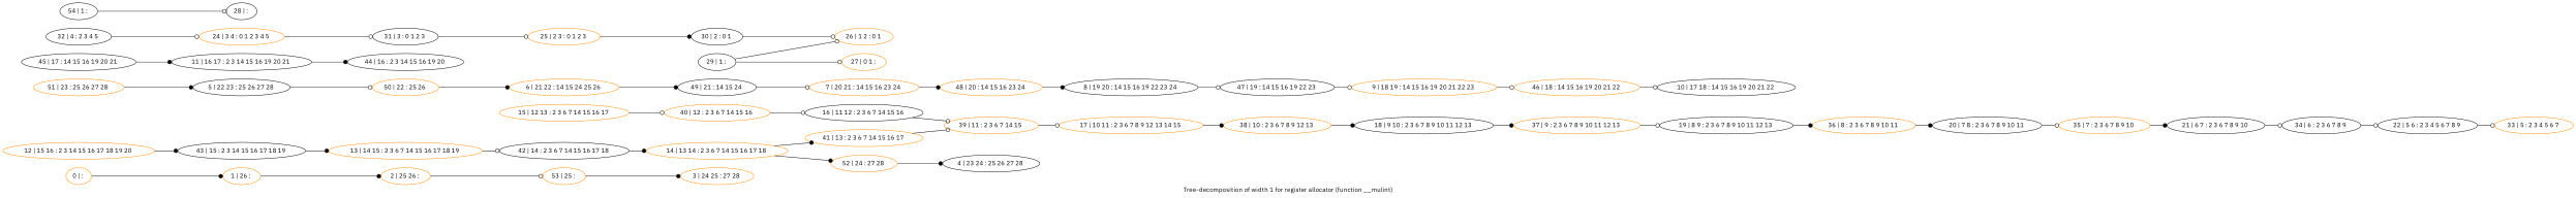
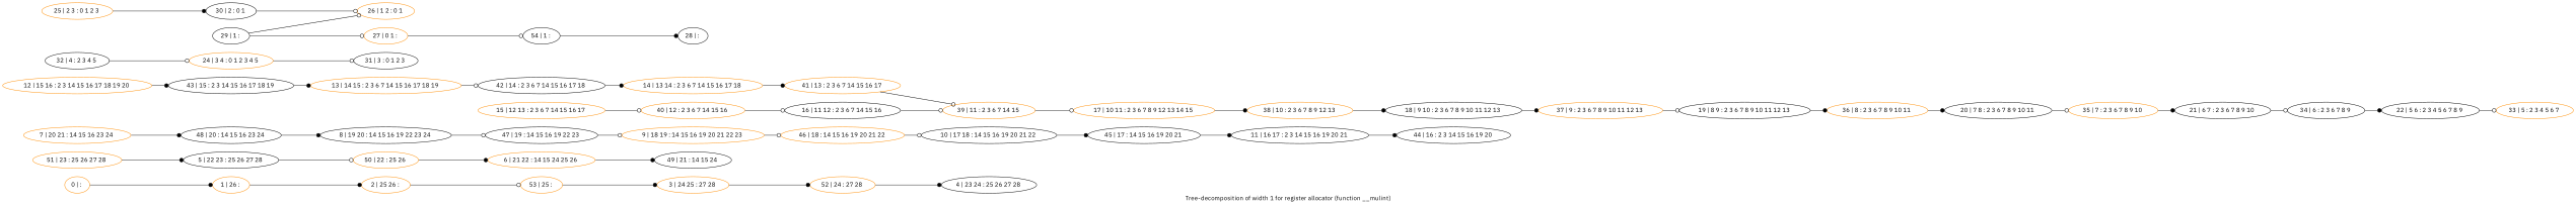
  digraph {
    fontname="IBM Plex Sans"
    label="Tree-decomposition of width 1 for register allocator (function __mulint)"
    rankdir=LR
    node [color=darkorange fontname="IBM Plex Sans"]
    edge [arrowhead=dot fontname="IBM Plex Sans"]
    n1 [label="0 | : "]
    n2 [label="1 | 26 : "]
    n3 [label="2 | 25 26 : "]
    n4 [label="53 | 25 : "]
    n5 [label="3 | 24 25 : 27 28 "]
    n6 [label="52 | 24 : 27 28 "]
    n7 [color=black label="4 | 23 24 : 25 26 27 28 "]
    n8 [label="51 | 23 : 25 26 27 28 "]
    n9 [color=black label="5 | 22 23 : 25 26 27 28 "]
    n10 [label="50 | 22 : 25 26 "]
    n11 [label="6 | 21 22 : 14 15 24 25 26 "]
    n12 [color=black label="49 | 21 : 14 15 24 "]
    n13 [label="7 | 20 21 : 14 15 16 23 24 "]
-   n14 [label="48 | 20 : 14 15 16 23 24 "]
+   n14 [color=black label="48 | 20 : 14 15 16 23 24 "]
    n15 [color=black label="8 | 19 20 : 14 15 16 19 22 23 24 "]
    n16 [color=black label="47 | 19 : 14 15 16 19 22 23 "]
    n17 [label="9 | 18 19 : 14 15 16 19 20 21 22 23 "]
    n18 [label="46 | 18 : 14 15 16 19 20 21 22 "]
    n19 [color=black label="10 | 17 18 : 14 15 16 19 20 21 22 "]
    n20 [color=black label="45 | 17 : 14 15 16 19 20 21 "]
    n21 [color=black label="11 | 16 17 : 2 3 14 15 16 19 20 21 "]
    n22 [color=black label="44 | 16 : 2 3 14 15 16 19 20 "]
    n23 [label="12 | 15 16 : 2 3 14 15 16 17 18 19 20 "]
    n24 [color=black label="43 | 15 : 2 3 14 15 16 17 18 19 "]
    n25 [label="13 | 14 15 : 2 3 6 7 14 15 16 17 18 19 "]
    n26 [color=black label="42 | 14 : 2 3 6 7 14 15 16 17 18 "]
    n27 [label="14 | 13 14 : 2 3 6 7 14 15 16 17 18 "]
    n28 [label="41 | 13 : 2 3 6 7 14 15 16 17 "]
    n29 [label="39 | 11 : 2 3 6 7 14 15 "]
    n30 [label="15 | 12 13 : 2 3 6 7 14 15 16 17 "]
    n31 [label="40 | 12 : 2 3 6 7 14 15 16 "]
    n32 [color=black label="16 | 11 12 : 2 3 6 7 14 15 16 "]
    n33 [label="17 | 10 11 : 2 3 6 7 8 9 12 13 14 15 "]
    n34 [label="38 | 10 : 2 3 6 7 8 9 12 13 "]
    n35 [color=black label="18 | 9 10 : 2 3 6 7 8 9 10 11 12 13 "]
    n36 [label="37 | 9 : 2 3 6 7 8 9 10 11 12 13 "]
    n37 [color=black label="19 | 8 9 : 2 3 6 7 8 9 10 11 12 13 "]
    n38 [label="36 | 8 : 2 3 6 7 8 9 10 11 "]
    n39 [color=black label="20 | 7 8 : 2 3 6 7 8 9 10 11 "]
    n40 [label="35 | 7 : 2 3 6 7 8 9 10 "]
    n41 [color=black label="21 | 6 7 : 2 3 6 7 8 9 10 "]
    n42 [color=black label="34 | 6 : 2 3 6 7 8 9 "]
    n43 [color=black label="22 | 5 6 : 2 3 4 5 6 7 8 9 "]
    n44 [label="33 | 5 : 2 3 4 5 6 7 "]
    n45 [color=black label="32 | 4 : 2 3 4 5 "]
    n46 [label="24 | 3 4 : 0 1 2 3 4 5 "]
    n47 [color=black label="31 | 3 : 0 1 2 3 "]
    n48 [label="25 | 2 3 : 0 1 2 3 "]
    n49 [color=black label="30 | 2 : 0 1 "]
    n50 [label="26 | 1 2 : 0 1 "]
    n51 [color=black label="29 | 1 : "]
    n52 [label="27 | 0 1 : "]
    n53 [color=black label="54 | 1 : "]
    n54 [color=black label="28 | : "]
    n1 -> n2
    n2 -> n3
    n3 -> n4 [arrowhead=odot]
    n4 -> n5
-   n27 -> n6
+   n5 -> n6
    n6 -> n7
    n8 -> n9
    n9 -> n10 [arrowhead=odot]
    n10 -> n11
    n11 -> n12
-   n12 -> n13 [arrowhead=odot]
    n13 -> n14
    n14 -> n15
    n15 -> n16 [arrowhead=odot]
    n16 -> n17 [arrowhead=odot]
    n17 -> n18 [arrowhead=odot]
    n18 -> n19 [arrowhead=odot]
+   n19 -> n20
    n20 -> n21
    n21 -> n22
    n23 -> n24
    n24 -> n25
    n25 -> n26 [arrowhead=odot]
    n26 -> n27
    n27 -> n28
    n28 -> n29 [arrowhead=odot]
    n29 -> n33 [arrowhead=odot]
    n30 -> n31 [arrowhead=odot]
    n31 -> n32 [arrowhead=odot]
    n32 -> n29 [arrowhead=odot]
    n33 -> n34
    n34 -> n35
    n35 -> n36
    n36 -> n37 [arrowhead=odot]
    n37 -> n38
    n38 -> n39
    n39 -> n40 [arrowhead=odot]
    n40 -> n41
    n41 -> n42 [arrowhead=odot]
-   n42 -> n43 [arrowhead=odot]
+   n42 -> n43
    n43 -> n44 [arrowhead=odot]
    n45 -> n46 [arrowhead=odot]
    n46 -> n47 [arrowhead=odot]
-   n47 -> n48 [arrowhead=odot]
    n48 -> n49
    n49 -> n50 [arrowhead=odot]
    n51 -> n50 [arrowhead=odot]
    n51 -> n52 [arrowhead=odot]
-   n53 -> n54 [arrowhead=odot]
+   n52 -> n53 [arrowhead=odot]
+   n53 -> n54
  }
